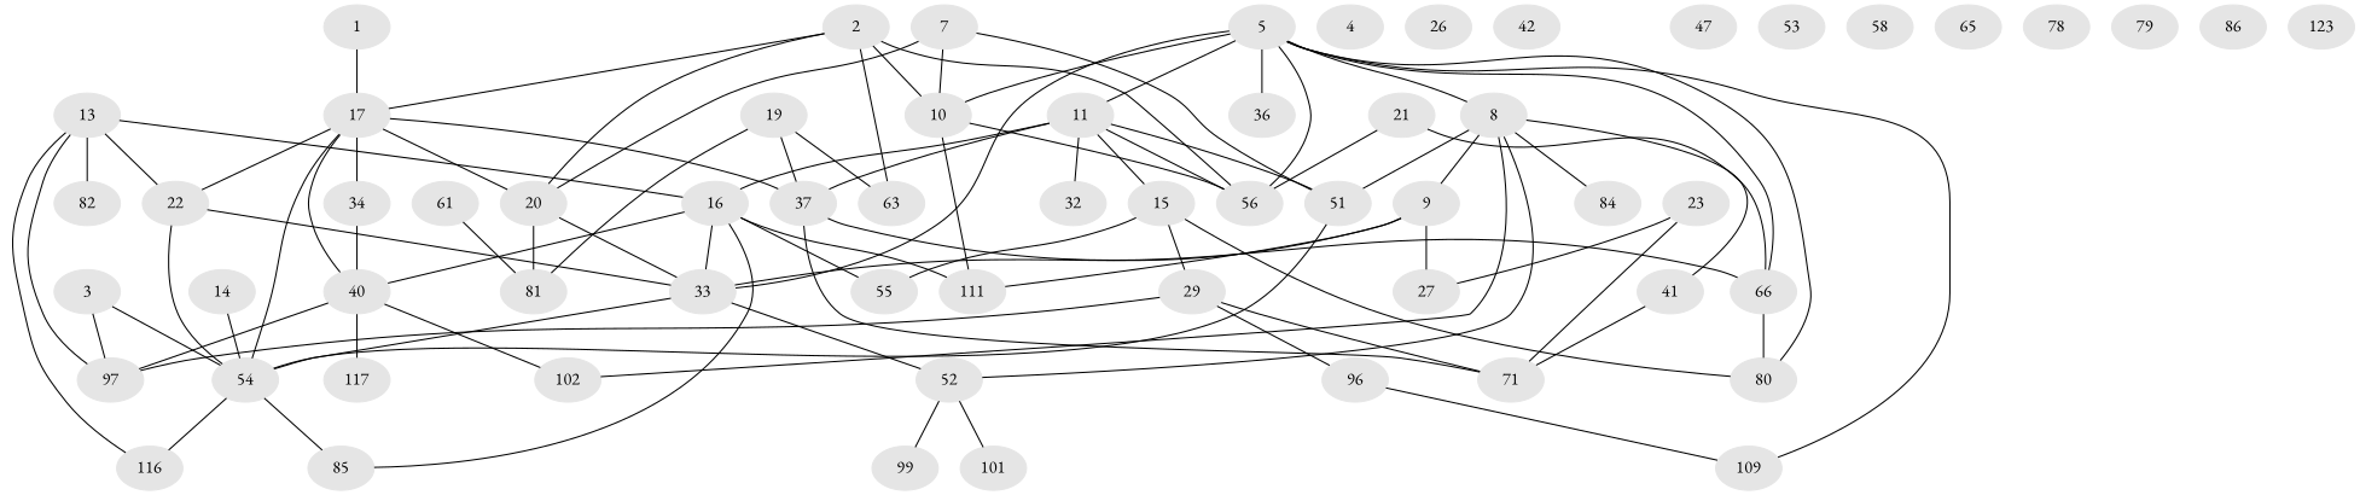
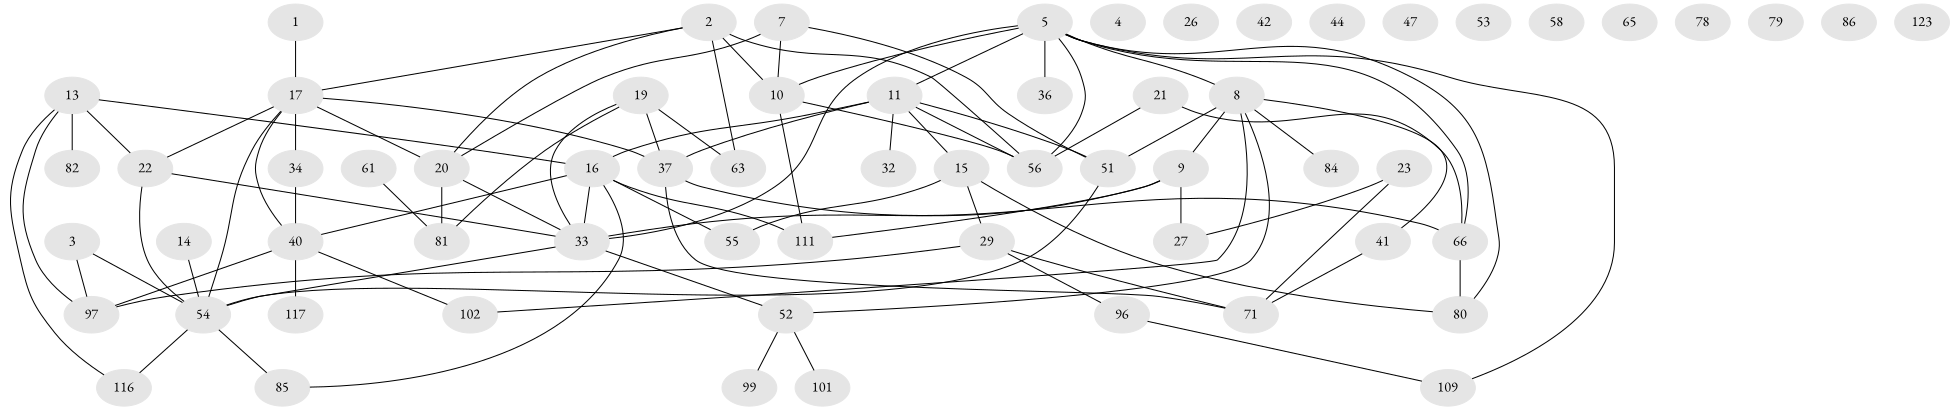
  graph {
    fontname="EB Garamond"
    node [color=gray90 fontname="EB Garamond" style=filled]
    edge [fontname="EB Garamond"]
    n1 [label=17 super="+64"]
    20 [super="+105+30"]
    54 [super="+95+128+108"]
    37 [super="+100+70"]
    22 [super="+119+93"]
    34
    40 [super="+60+50"]
    1
    2 [super="+17+88"]
    10 [super="+68"]
    56 [super="+59"]
    63
    111
    33 [super="+103+62"]
    81
    3 [super="+90"]
    97 [super="+114"]
    116
    85 [super="+125"]
    4
    5 [super="+6+28+72"]
    8 [super="+122+39"]
    11 [super="+106+31"]
    36
    66 [super="+75"]
    80
    109
    51
    9
    41 [super="+77"]
    52 [super="+94"]
    84
    102
    15 [super="+92+69"]
    16 [super="+25+24+57+18"]
    32 [super="+112"]
    7
    27 [super="+89"]
    71 [super="+98"]
    99
    101
    29 [super="+38"]
    55 [super="+67"]
    117
    13 [super="+73"]
    82 [super="+87"]
    14
    96
    19 [super="+45+46+48"]
    21 [super="+35"]
    23
    26
    42
+   44
    47
    53 [super="+107"]
    58
    61
    65
    78
    79 [super="+104"]
    86
    123
    n1 -- 20
    n1 -- 54
    n1 -- 37
    n1 -- 22
    n1 -- 34
    n1 -- 40
    20 -- 33
    20 -- 81
    54 -- 116
    54 -- 85
    37 -- 66
    37 -- 71
    22 -- 54
    22 -- 33
    34 -- 40
    40 -- 97
    40 -- 102
    40 -- 117
    1 -- n1
    2 -- n1
    2 -- 20
    2 -- 10
    2 -- 56
    2 -- 63
    10 -- 56
    10 -- 111
    33 -- 54
    33 -- 52
    3 -- 54
    3 -- 97
    5 -- 10
    5 -- 56
    5 -- 33 [weight=2]
    5 -- 8
    5 -- 11
    5 -- 36 [weight=2]
    5 -- 66
    5 -- 80
    5 -- 109
    8 -- 51
    8 -- 9
    8 -- 41
    8 -- 52
    8 -- 84
    8 -- 102
    11 -- 37
    11 -- 56
    11 -- 51
    11 -- 15
    11 -- 16
    11 -- 32
    66 -- 80
    51 -- 54
    9 -- 111
    9 -- 33
    9 -- 27
    41 -- 71
    52 -- 99
    52 -- 101
    15 -- 80
    15 -- 29
    15 -- 55
    16 -- 40
    16 -- 111
    16 -- 33 [weight=3]
    16 -- 85
    16 -- 55
    7 -- 20
    7 -- 10
    7 -- 51
    29 -- 97
    29 -- 71
    29 -- 96
    13 -- 22
    13 -- 97
    13 -- 116
    13 -- 16
    13 -- 82
    14 -- 54
    96 -- 109
    19 -- 37
    19 -- 63
+   19 -- 33
    19 -- 81
    21 -- 56
    21 -- 66
    23 -- 27
    23 -- 71
    61 -- 81
  }
